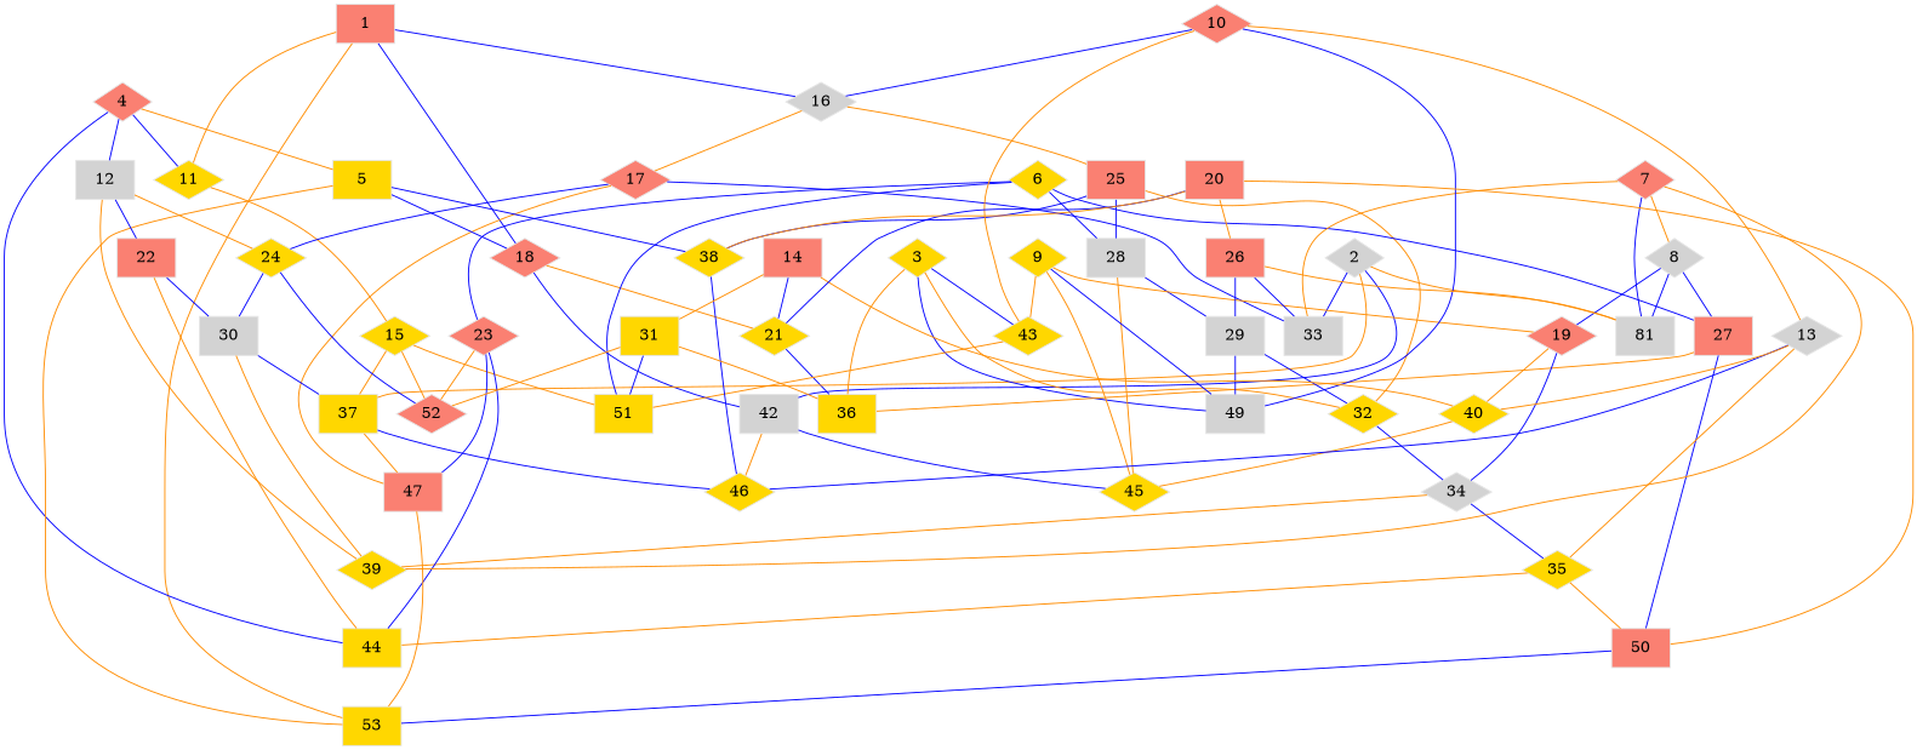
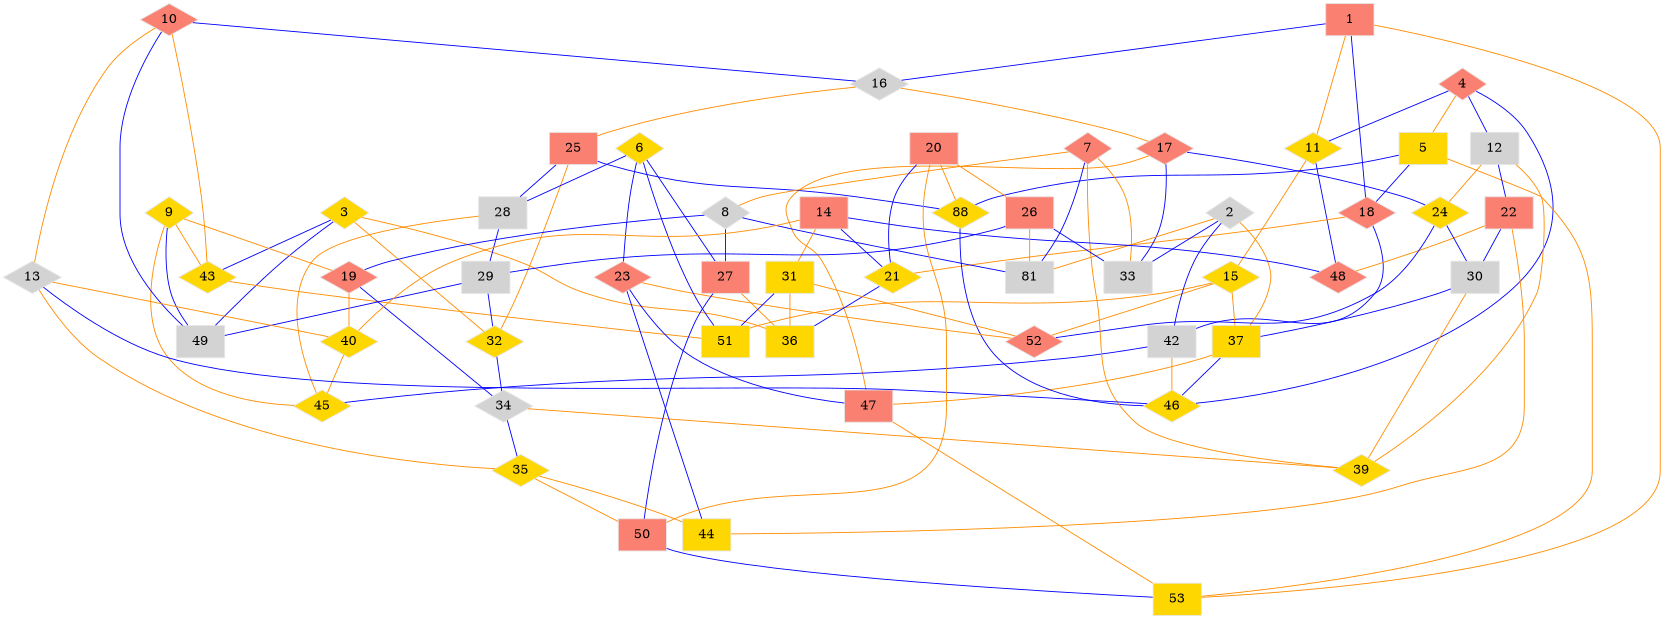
  graph {
    node [color=gray90 fillcolor=gold shape=diamond style=filled]
    edge [color=blue]
    1 [fillcolor=salmon shape=box]
    11
    16 [fillcolor=lightgrey]
    18 [fillcolor=salmon]
    53 [shape=box]
+   48 [fillcolor=salmon]
    15
    17 [fillcolor=salmon]
    25 [fillcolor=salmon shape=box]
    42 [fillcolor=lightgrey shape=box]
    21
    2 [fillcolor=lightgrey]
    33 [fillcolor=lightgrey shape=box]
    n14 [fillcolor=lightgrey label=81 shape=box]
    37 [shape=box]
    45
    46
    3
    32
    36 [shape=box]
    43
    49 [fillcolor=lightgrey shape=box]
    34 [fillcolor=lightgrey]
    51 [shape=box]
    4 [fillcolor=salmon]
    5 [shape=box]
    12 [fillcolor=lightgrey shape=box]
    44 [shape=box]
-   38
+   38 [label=88]
    39
    22 [fillcolor=salmon shape=box]
    24
    23 [fillcolor=salmon]
    6
    27 [fillcolor=salmon shape=box]
    28 [fillcolor=lightgrey shape=box]
    52 [fillcolor=salmon]
    47 [fillcolor=salmon shape=box]
    50 [fillcolor=salmon shape=box]
    29 [fillcolor=lightgrey shape=box]
    7 [fillcolor=salmon]
    8 [fillcolor=lightgrey]
    19 [fillcolor=salmon]
    40
    9
    10 [fillcolor=salmon]
    13 [fillcolor=lightgrey]
    35
    30 [fillcolor=lightgrey shape=box]
    14 [fillcolor=salmon shape=box]
    31 [shape=box]
    20 [fillcolor=salmon shape=box]
    26 [fillcolor=salmon shape=box]
    1 -- 11 [color=darkorange]
    1 -- 16
    1 -- 18
    1 -- 53 [color=darkorange]
+   11 -- 48
    11 -- 15 [color=darkorange]
    16 -- 17 [color=darkorange]
    16 -- 25 [color=darkorange]
    18 -- 42
    18 -- 21 [color=darkorange]
    15 -- 37 [color=darkorange]
    15 -- 51 [color=darkorange]
    15 -- 52 [color=darkorange]
    17 -- 33
    17 -- 24
    17 -- 47 [color=darkorange]
    25 -- 32 [color=darkorange]
    25 -- 38
    25 -- 28
    42 -- 45
    42 -- 46 [color=darkorange]
    21 -- 36
    2 -- 42
    2 -- 33
    2 -- n14 [color=darkorange]
    2 -- 37 [color=darkorange]
    37 -- 46
    37 -- 47 [color=darkorange]
    3 -- 32 [color=darkorange]
    3 -- 36 [color=darkorange]
    3 -- 43
    3 -- 49
    32 -- 34
    43 -- 51 [color=darkorange]
    34 -- 39 [color=darkorange]
    34 -- 35
    4 -- 11
    4 -- 5 [color=darkorange]
    4 -- 12
-   4 -- 44
+   4 -- 46
    5 -- 18
    5 -- 53 [color=darkorange]
    5 -- 38
    12 -- 39 [color=darkorange]
    12 -- 22
    12 -- 24 [color=darkorange]
    38 -- 46
+   22 -- 48 [color=darkorange]
    22 -- 44 [color=darkorange]
    22 -- 30
    24 -- 52
    24 -- 30
    23 -- 44
    23 -- 52 [color=darkorange]
    23 -- 47
    6 -- 51
    6 -- 23
    6 -- 27
    6 -- 28
    27 -- 36 [color=darkorange]
    27 -- 50
    28 -- 45 [color=darkorange]
    28 -- 29
    47 -- 53 [color=darkorange]
    50 -- 53
    29 -- 32
    29 -- 49
    7 -- 33 [color=darkorange]
    7 -- n14
    7 -- 39 [color=darkorange]
    7 -- 8 [color=darkorange]
    8 -- n14
    8 -- 27
    8 -- 19
    19 -- 34
    19 -- 40 [color=darkorange]
    40 -- 45 [color=darkorange]
    9 -- 45 [color=darkorange]
    9 -- 43 [color=darkorange]
    9 -- 49
    9 -- 19 [color=darkorange]
    10 -- 16
    10 -- 43 [color=darkorange]
    10 -- 49
    10 -- 13 [color=darkorange]
    13 -- 46
    13 -- 40 [color=darkorange]
    13 -- 35 [color=darkorange]
    35 -- 44 [color=darkorange]
    35 -- 50 [color=darkorange]
    30 -- 37
    30 -- 39 [color=darkorange]
+   14 -- 48
    14 -- 21
    14 -- 40 [color=darkorange]
    14 -- 31 [color=darkorange]
    31 -- 36 [color=darkorange]
    31 -- 51
    31 -- 52 [color=darkorange]
    20 -- 21
    20 -- 38 [color=darkorange]
    20 -- 50 [color=darkorange]
    20 -- 26 [color=darkorange]
    26 -- 33
    26 -- n14 [color=darkorange]
    26 -- 29
  }
